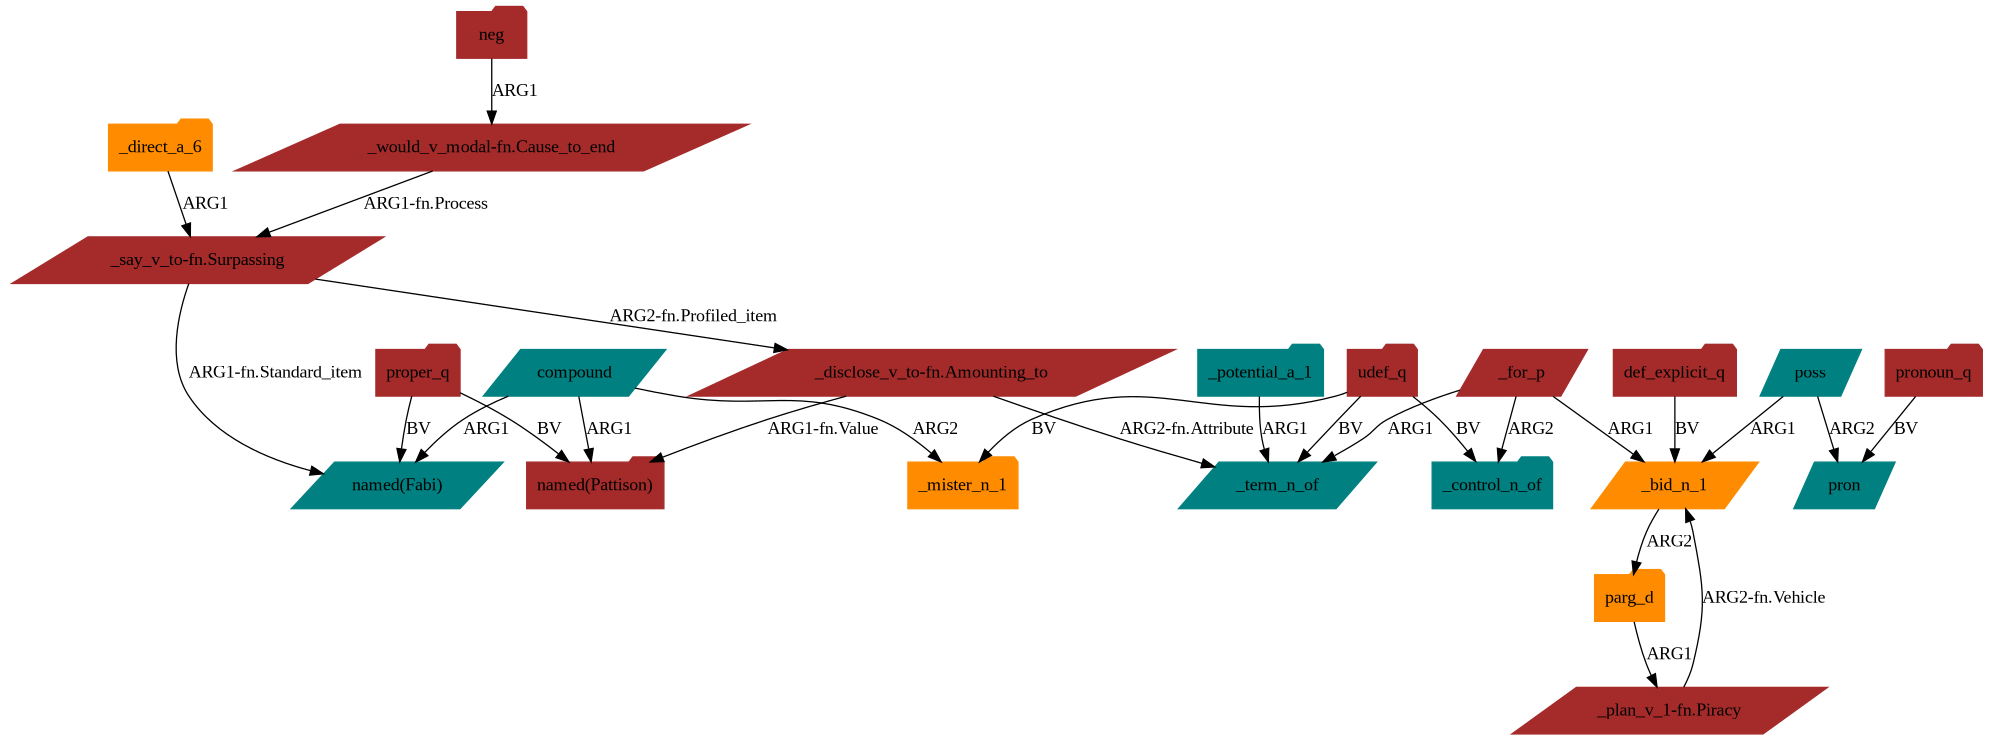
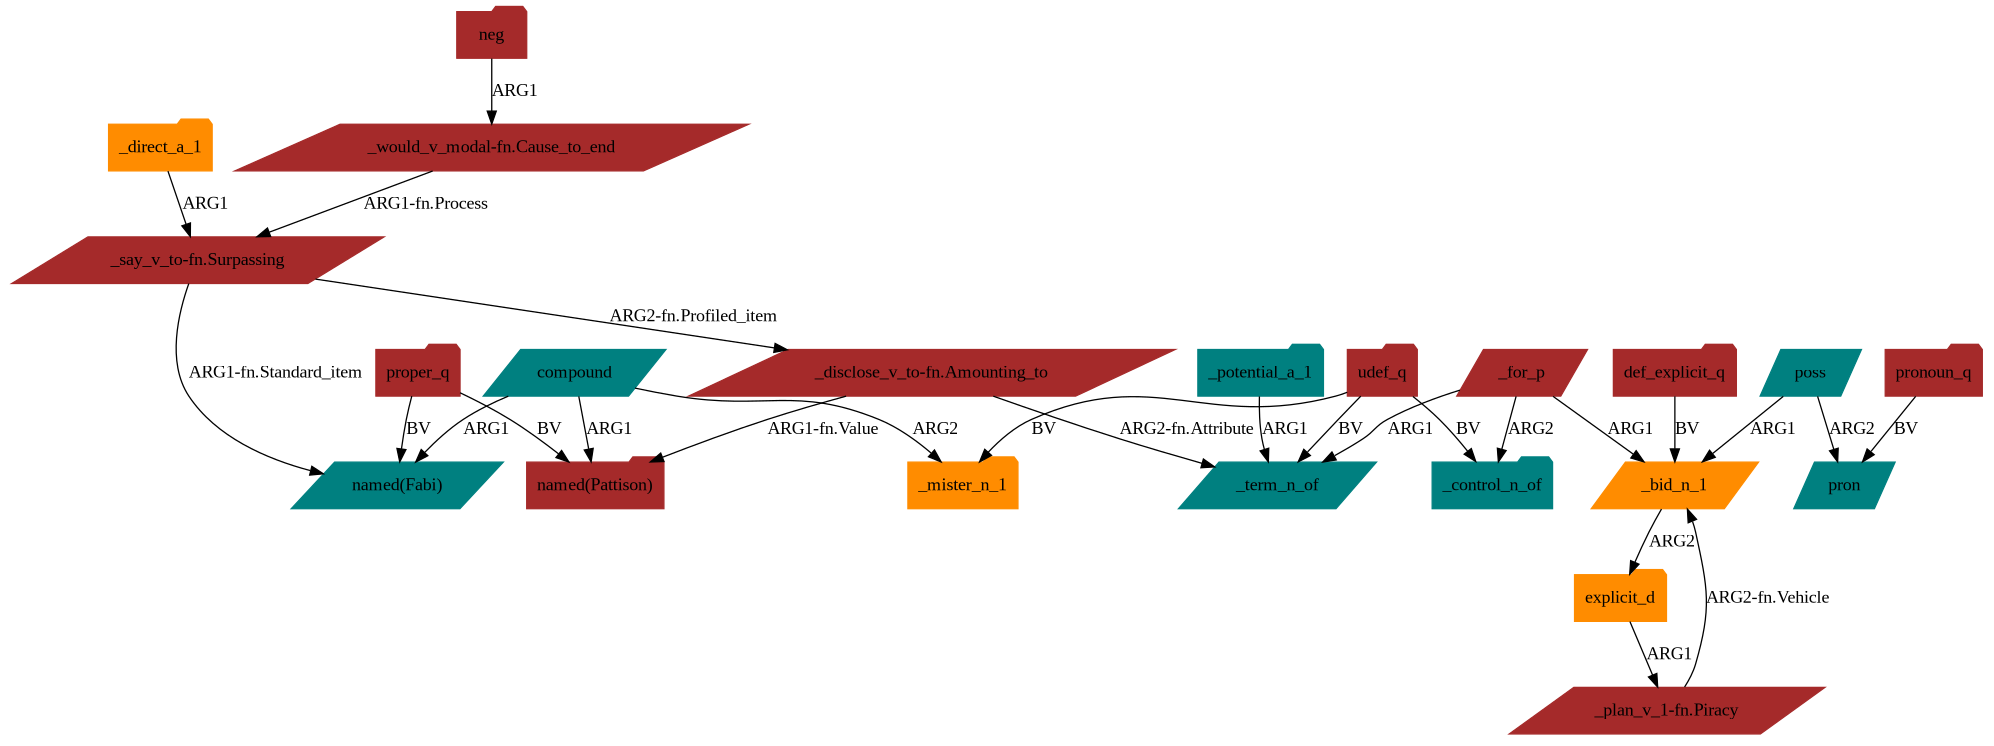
  digraph {
    fontname="Liberation Serif"
    node [color=brown fontname="Liberation Serif" shape=parallelogram style=filled]
    edge [fontname="Liberation Serif"]
    _term_n_of [color=teal]
    udef_q [shape=folder]
    _mister_n_1 [color=darkorange shape=folder]
    _control_n_of [color=teal shape=folder]
    compound [color=teal]
    "named(Pattison)" [shape=folder]
    "named(Fabi)" [color=teal]
    poss [color=teal]
    _bid_n_1 [color=darkorange]
    pron [color=teal]
-   parg_d [color=darkorange shape=folder]
+   parg_d [color=darkorange shape=folder label=explicit_d]
    _potential_a_1 [color=teal shape=folder]
    "_disclose_v_to-fn.Amounting_to"
    pronoun_q [shape=folder]
    _for_p
    def_explicit_q [shape=folder]
    proper_q [shape=folder]
    "_plan_v_1-fn.Piracy"
-   _direct_a_1 [color=darkorange shape=folder label=_direct_a_6]
+   _direct_a_1 [color=darkorange shape=folder]
    "_say_v_to-fn.Surpassing"
    "_would_v_modal-fn.Cause_to_end"
    neg [shape=folder]
    udef_q -> _term_n_of [label=BV]
    udef_q -> _mister_n_1 [label=BV]
    udef_q -> _control_n_of [label=BV]
    compound -> _mister_n_1 [label=ARG2]
    compound -> "named(Pattison)" [label=ARG1]
    compound -> "named(Fabi)" [label=ARG1]
    poss -> _bid_n_1 [label=ARG1]
    poss -> pron [label=ARG2]
    _bid_n_1 -> parg_d [label=ARG2]
    parg_d -> "_plan_v_1-fn.Piracy" [label=ARG1]
    _potential_a_1 -> _term_n_of [label=ARG1]
    "_disclose_v_to-fn.Amounting_to" -> _term_n_of [label="ARG2-fn.Attribute"]
    "_disclose_v_to-fn.Amounting_to" -> "named(Pattison)" [label="ARG1-fn.Value"]
    pronoun_q -> pron [label=BV]
    _for_p -> _term_n_of [label=ARG1]
    _for_p -> _control_n_of [label=ARG2]
    _for_p -> _bid_n_1 [label=ARG1]
    def_explicit_q -> _bid_n_1 [label=BV]
    proper_q -> "named(Pattison)" [label=BV]
    proper_q -> "named(Fabi)" [label=BV]
    "_plan_v_1-fn.Piracy" -> _bid_n_1 [label="ARG2-fn.Vehicle"]
    _direct_a_1 -> "_say_v_to-fn.Surpassing" [label=ARG1]
    "_say_v_to-fn.Surpassing" -> "named(Fabi)" [label="ARG1-fn.Standard_item"]
    "_say_v_to-fn.Surpassing" -> "_disclose_v_to-fn.Amounting_to" [label="ARG2-fn.Profiled_item"]
    "_would_v_modal-fn.Cause_to_end" -> "_say_v_to-fn.Surpassing" [label="ARG1-fn.Process"]
    neg -> "_would_v_modal-fn.Cause_to_end" [label=ARG1]
  }
